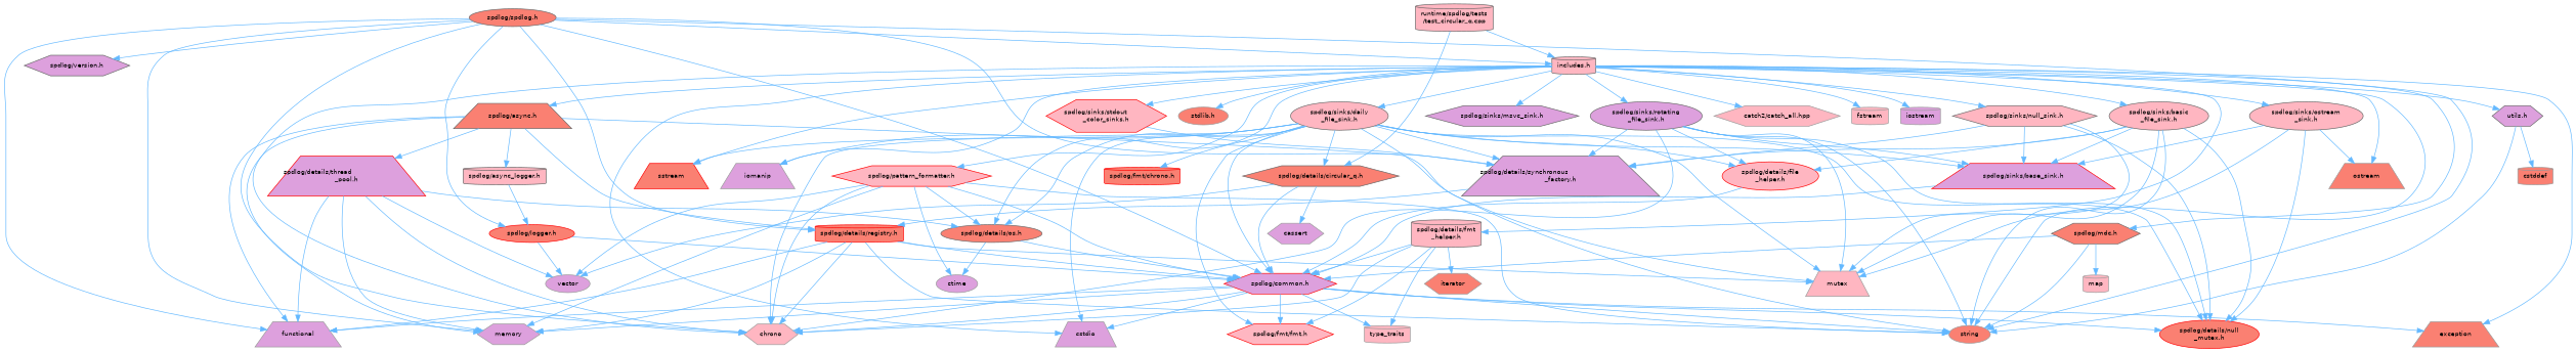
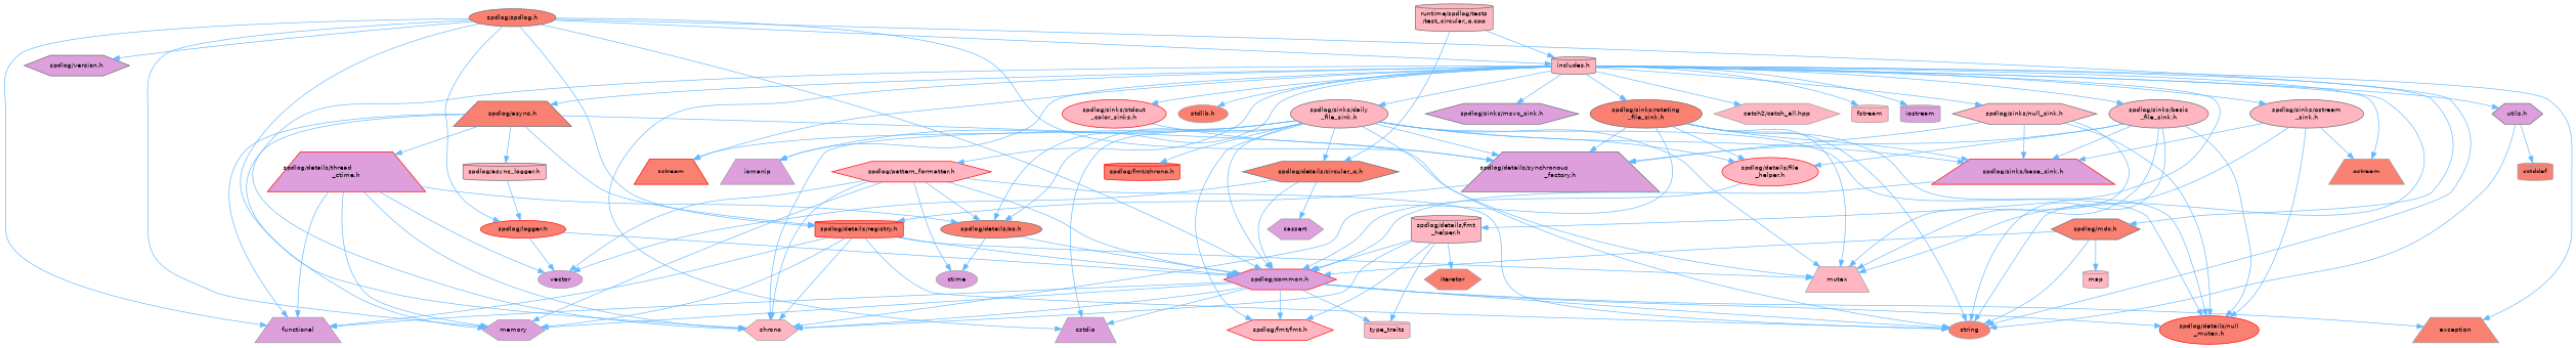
  digraph {
    node [color=grey60 fillcolor=lightpink fontname=Helvetica fontsize=10 shape=hexagon style=filled]
    edge [color=steelblue1 fontname=Helvetica fontsize=10 labelfontname=Helvetica labelfontsize=10 style=solid]
    n1 [color=gray40 fontcolor=black height=0.2 label="runtime/spdlog/tests\l/test_circular_q.cpp" shape=cylinder width=0.4]
    n2 [color=grey40 height=0.2 label="includes.h" shape=cylinder width=0.4]
    n3 [color=grey40 fillcolor=salmon height=0.2 label="spdlog/details/circular_q.h" width=0.4]
    n4 [height=0.2 label="catch2/catch_all.hpp" width=0.4]
    n5 [color=grey40 fillcolor=plum height=0.2 label="utils.h" width=0.4]
    n6 [fillcolor=salmon height=0.2 label=string shape=ellipse width=0.4]
    n7 [height=0.2 label=chrono width=0.4]
    n8 [fillcolor=plum height=0.2 label=cstdio shape=trapezium width=0.4]
    n9 [fillcolor=salmon height=0.2 label=exception shape=trapezium width=0.4]
    n10 [height=0.2 label=fstream shape=cylinder width=0.4]
    n11 [fillcolor=plum height=0.2 label=iostream shape=cylinder width=0.4]
    n12 [fillcolor=salmon height=0.2 label=ostream shape=trapezium width=0.4]
    n13 [color=red fillcolor=salmon height=0.2 label=sstream shape=trapezium width=0.4]
    n14 [fillcolor=plum height=0.2 label=iomanip shape=trapezium width=0.4]
    n15 [fillcolor=salmon height=0.2 label="stdlib.h" shape=ellipse width=0.4]
    n16 [color=grey40 fillcolor=salmon height=0.2 label="spdlog/async.h" shape=trapezium width=0.4]
    n17 [color=grey40 fillcolor=salmon height=0.2 label="spdlog/details/os.h" shape=ellipse width=0.4]
    n18 [color=grey40 height=0.2 label="spdlog/details/fmt\l_helper.h" shape=cylinder width=0.4]
    n19 [color=grey40 fillcolor=salmon height=0.2 label="spdlog/mdc.h" width=0.4]
    n20 [color=grey40 height=0.2 label="spdlog/sinks/basic\l_file_sink.h" shape=ellipse width=0.4]
    n21 [color=grey40 height=0.2 label="spdlog/sinks/daily\l_file_sink.h" shape=ellipse width=0.4]
    n22 [color=grey40 height=0.2 label="spdlog/sinks/null_sink.h" width=0.4]
    n23 [color=grey40 height=0.2 label="spdlog/sinks/ostream\l_sink.h" shape=ellipse width=0.4]
-   n24 [color=grey40 fillcolor=plum height=0.2 label="spdlog/sinks/rotating\l_file_sink.h" shape=ellipse width=0.4]
-   n25 [color=red height=0.2 label="spdlog/sinks/stdout\l_color_sinks.h" width=0.4]
+   n24 [color=grey40 fillcolor=salmon height=0.2 label="spdlog/sinks/rotating\l_file_sink.h" shape=ellipse width=0.4]
+   n25 [color=red height=0.2 label="spdlog/sinks/stdout\l_color_sinks.h" shape=ellipse width=0.4]
    n26 [color=grey40 fillcolor=plum height=0.2 label="spdlog/sinks/msvc_sink.h" width=0.4]
    n27 [color=red height=0.2 label="spdlog/pattern_formatter.h" width=0.4]
    n28 [color=red fillcolor=plum height=0.2 label="spdlog/common.h" width=0.4]
    n29 [fillcolor=plum height=0.2 label=vector shape=ellipse width=0.4]
    n30 [fillcolor=plum height=0.2 label=cassert width=0.4]
    n31 [fillcolor=salmon height=0.2 label=cstddef shape=cylinder width=0.4]
    n32 [color=grey40 fillcolor=salmon height=0.2 label="spdlog/spdlog.h" shape=ellipse width=0.4]
    n33 [fillcolor=plum height=0.2 label=functional shape=trapezium width=0.4]
    n34 [fillcolor=plum height=0.2 label=memory width=0.4]
    n35 [color=red fillcolor=salmon height=0.2 label="spdlog/details/registry.h" shape=cylinder width=0.4]
    n36 [color=grey40 fillcolor=plum height=0.2 label="spdlog/details/synchronous\l_factory.h" shape=trapezium width=0.4]
    n37 [color=red fillcolor=salmon height=0.2 label="spdlog/logger.h" shape=ellipse width=0.4]
    n38 [color=grey40 fillcolor=plum height=0.2 label="spdlog/version.h" width=0.4]
    n39 [height=0.2 label=mutex shape=trapezium width=0.4]
    n40 [color=grey40 height=0.2 label="spdlog/async_logger.h" shape=cylinder width=0.4]
-   n41 [color=red fillcolor=plum height=0.2 label="spdlog/details/thread\l_pool.h" shape=trapezium width=0.4]
+   n41 [color=red fillcolor=plum height=0.2 label="spdlog/details/thread\l_ctime.h" shape=trapezium width=0.4]
    n42 [fillcolor=plum height=0.2 label=ctime shape=ellipse width=0.4]
    n43 [height=0.2 label=type_traits shape=cylinder width=0.4]
    n44 [color=red height=0.2 label="spdlog/fmt/fmt.h" width=0.4]
    n45 [fillcolor=salmon height=0.2 label=iterator width=0.4]
    n46 [height=0.2 label=map shape=cylinder width=0.4]
    n47 [color=red fillcolor=salmon height=0.2 label="spdlog/details/null\l_mutex.h" shape=ellipse width=0.4]
    n48 [color=red height=0.2 label="spdlog/details/file\l_helper.h" shape=ellipse width=0.4]
    n49 [color=red fillcolor=plum height=0.2 label="spdlog/sinks/base_sink.h" shape=trapezium width=0.4]
    n50 [color=red fillcolor=salmon height=0.2 label="spdlog/fmt/chrono.h" shape=cylinder width=0.4]
    n1 -> n2
    n1 -> n3
    n2 -> n4
    n2 -> n5
    n2 -> n6
    n2 -> n7
    n2 -> n8
    n2 -> n9
    n2 -> n10
    n2 -> n11
    n2 -> n12
    n2 -> n13
    n2 -> n14
    n2 -> n15
    n2 -> n16
    n2 -> n17
    n2 -> n18
    n2 -> n19
    n2 -> n20
    n2 -> n21
    n2 -> n22
    n2 -> n23
    n2 -> n24
    n2 -> n25
    n2 -> n26
    n2 -> n27
    n3 -> n28
    n3 -> n29
    n3 -> n30
    n5 -> n6
    n5 -> n31
    n16 -> n33
    n16 -> n34
    n16 -> n35
    n16 -> n39
    n16 -> n40
    n16 -> n41
    n17 -> n28
    n17 -> n42
    n18 -> n7
    n18 -> n28
    n18 -> n43
    n18 -> n44
    n18 -> n45
    n19 -> n6
    n19 -> n28
    n19 -> n46
    n20 -> n6
    n20 -> n36
    n20 -> n39
    n20 -> n47
    n20 -> n48
    n20 -> n49
    n21 -> n3
    n21 -> n6
    n21 -> n7
    n21 -> n8
    n21 -> n13
    n21 -> n14
    n21 -> n17
    n21 -> n28
    n21 -> n36
    n21 -> n39
    n21 -> n44
    n21 -> n47
    n21 -> n48
    n21 -> n49
    n21 -> n50
    n22 -> n36
    n22 -> n39
    n22 -> n47
    n22 -> n49
    n23 -> n12
    n23 -> n39
    n23 -> n47
    n23 -> n49
    n24 -> n6
    n24 -> n7
    n24 -> n36
    n24 -> n39
    n24 -> n47
    n24 -> n48
    n24 -> n49
    n25 -> n36
    n27 -> n6
    n27 -> n7
    n27 -> n17
    n27 -> n28
    n27 -> n29
    n27 -> n34
    n27 -> n42
    n28 -> n6
    n28 -> n7
    n28 -> n8
    n28 -> n9
    n28 -> n33
    n28 -> n34
    n28 -> n43
    n28 -> n44
    n28 -> n47
    n32 -> n2
    n32 -> n6
    n32 -> n7
    n32 -> n28
    n32 -> n33
    n32 -> n34
    n32 -> n35
    n32 -> n36
    n32 -> n37
    n32 -> n38
    n35 -> n6
    n35 -> n7
    n35 -> n28
    n35 -> n33
    n35 -> n34
    n35 -> n39
    n36 -> n35
    n37 -> n28
    n37 -> n29
    n40 -> n37
    n41 -> n7
    n41 -> n17
    n41 -> n29
    n41 -> n33
    n41 -> n34
    n48 -> n28
    n49 -> n28
  }
